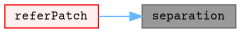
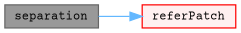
  digraph {
    rankdir=LR
    fontname="Courier Prime"
    node [fontname="Courier Prime" fontsize=10 shape=box style=filled]
    n1 [color=gray40 fillcolor=grey60 fontcolor=black height=0.2 label=separation width=0.4]
    n2 [color=red fillcolor="#FFF0F0" height=0.2 label=referPatch width=0.4]
-   n2 -> n1 [color=steelblue1 fontname="Courier Prime" fontsize=10 labelfontname=Helvetica labelfontsize=10 style=solid]
+   n1 -> n2 [color=steelblue1 fontname="Courier Prime" fontsize=10 labelfontname=Helvetica labelfontsize=10 style=solid]
  }
